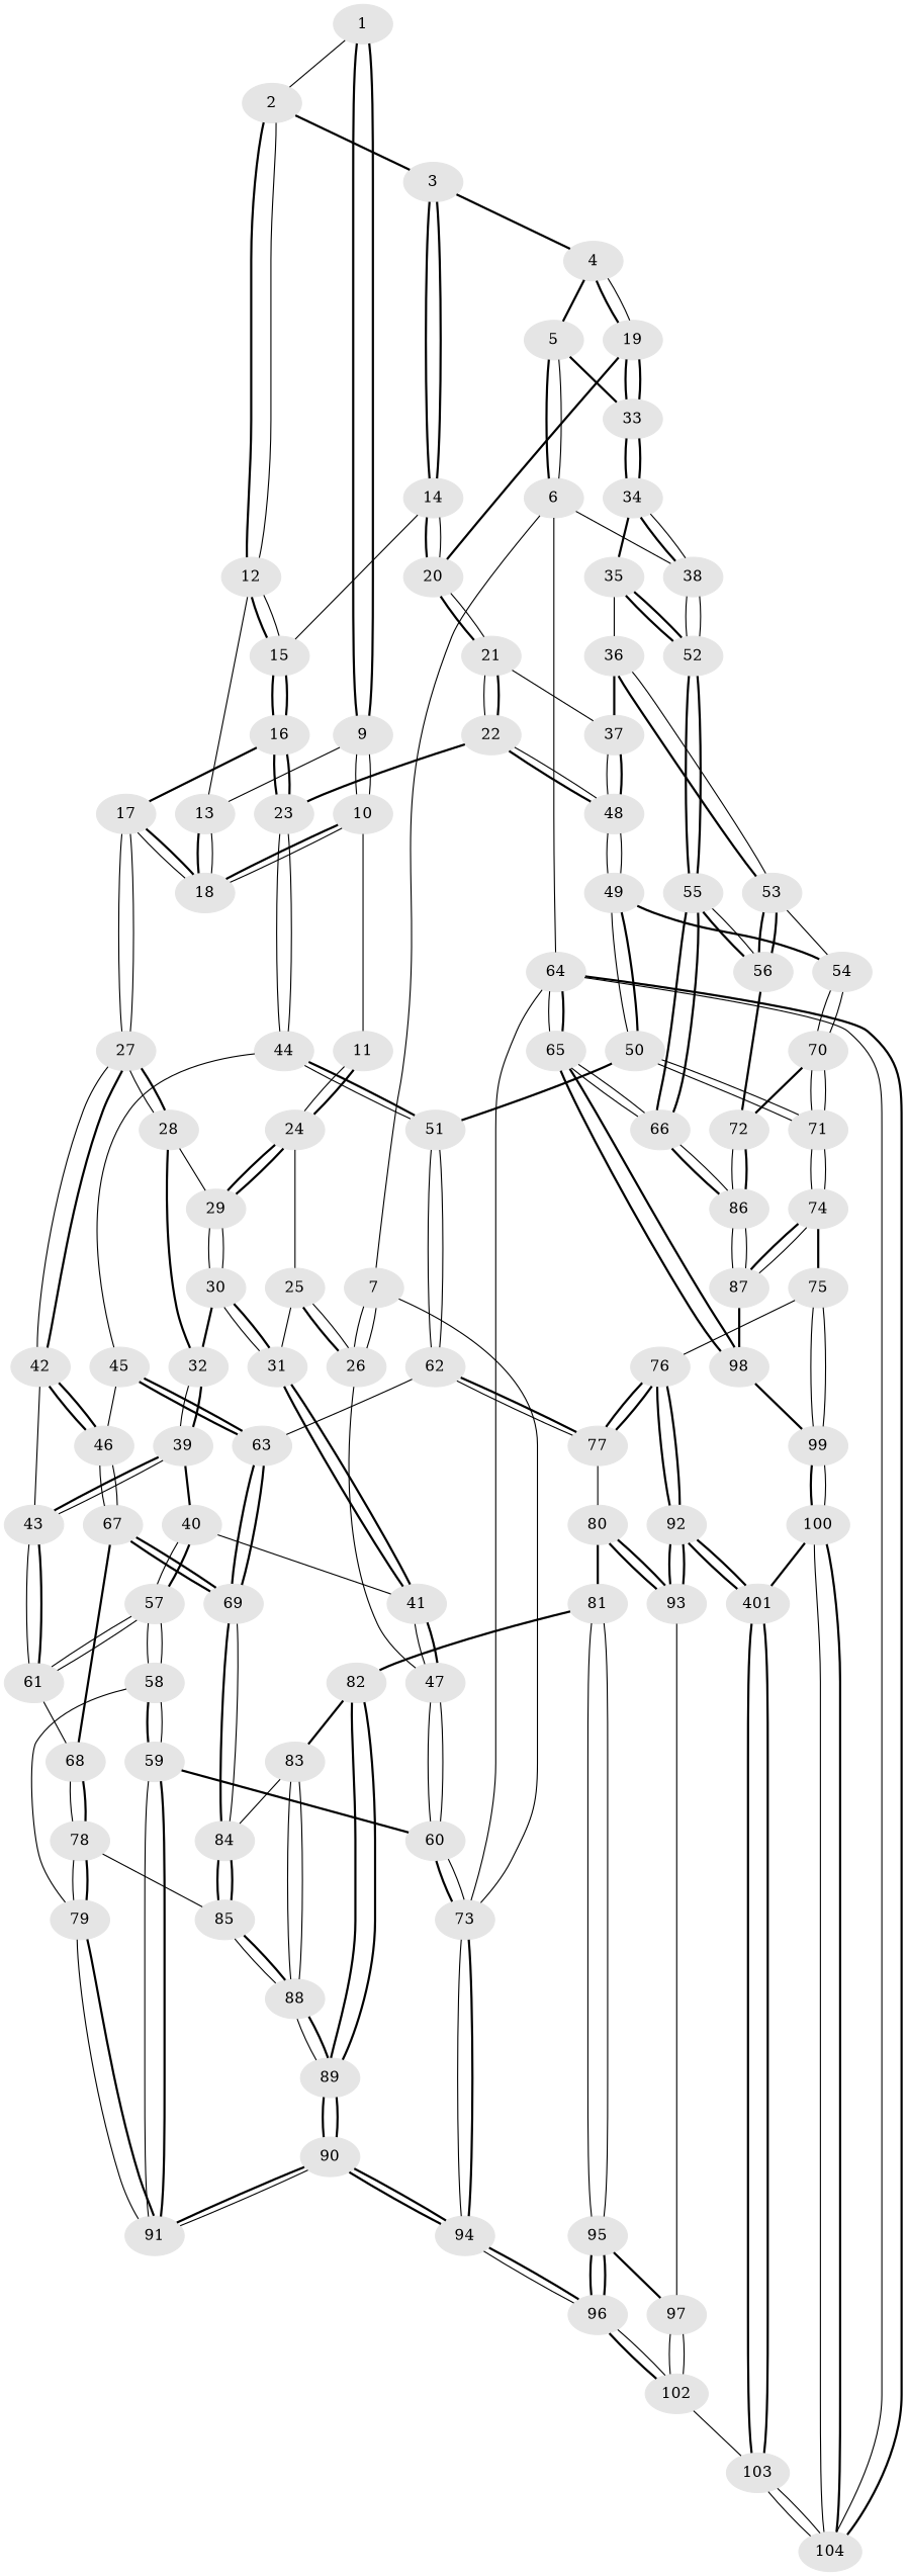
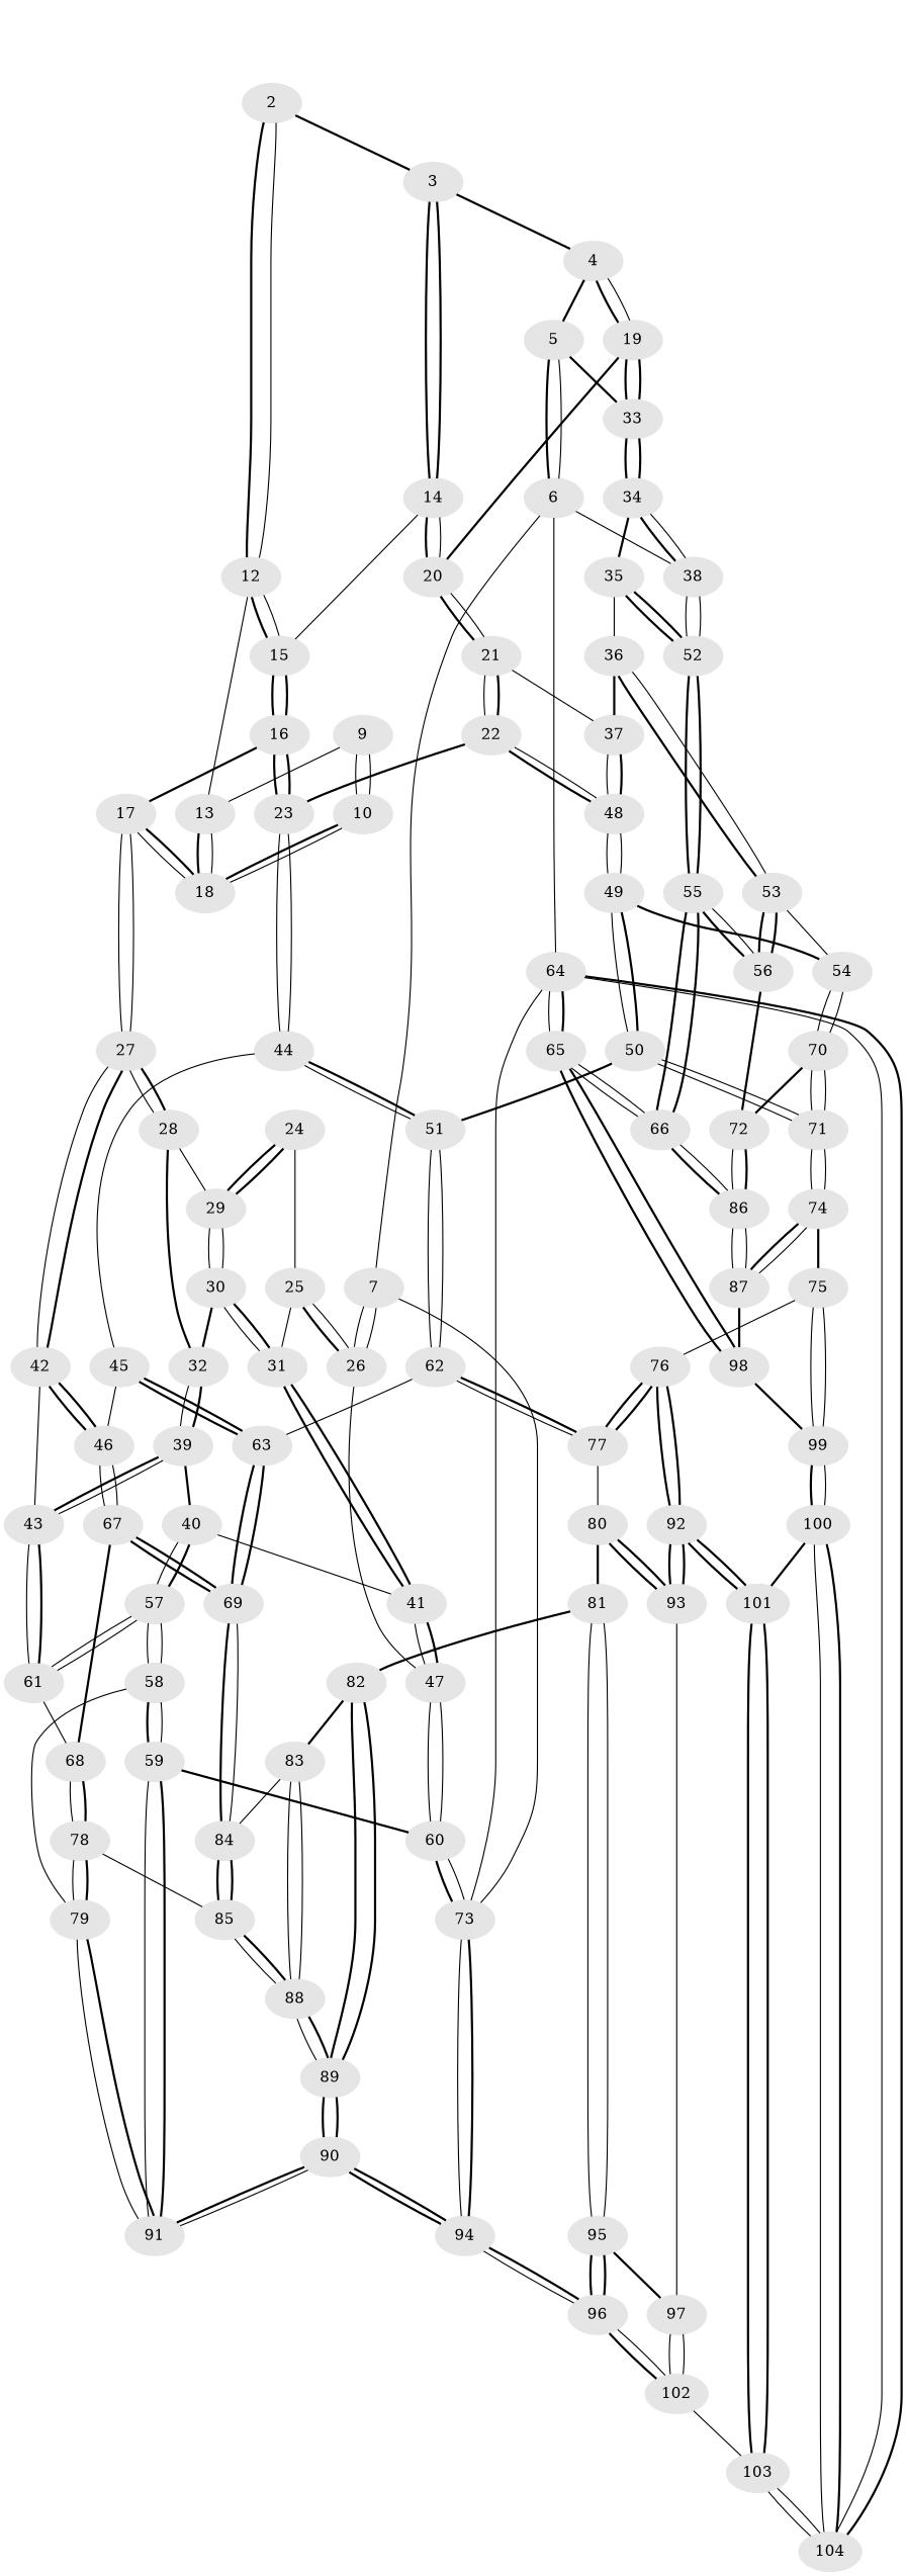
  graph {
    node [color=gray90 style=filled]
    edge [style=bold]
-   1
    2
    9
    3
    12
    10
    13
    4
    14
    15
    5
    19
    20
    6
    33
    7
    38
    64
    34
    26
    73
    52
    65
    104
    47
    94
-   11
    24
    18
    25
    29
    16
    21
    17
    23
    27
    44
    28
    42
    22
    37
    48
    49
    45
    51
    31
    30
    41
    60
    32
    43
    46
    39
    40
    35
    36
    53
    55
    54
    56
    57
    61
    58
    67
    68
    63
    62
    69
    50
    71
    70
    74
    77
    66
    72
    86
    59
    79
    91
    78
    80
    84
    98
    99
    87
    85
    75
    96
    76
    92
    100
    93
-   101 [label=401]
+   101
    81
    88
    82
    95
    97
    83
    89
    90
    103
    102
-   1 -- 2 [style=solid]
-   1 -- 9
-   1 -- 9
    2 -- 3
    2 -- 12
    2 -- 12 [style=solid]
    9 -- 10 [style=solid]
    9 -- 10 [style=solid]
    9 -- 13 [style=solid]
    3 -- 4
    3 -- 14
    3 -- 14
    12 -- 13 [style=solid]
    12 -- 15
    12 -- 15 [style=solid]
-   10 -- 11 [style=solid]
    10 -- 18
    10 -- 18 [style=solid]
    13 -- 18
    13 -- 18 [style=solid]
    4 -- 5
    4 -- 19
    4 -- 19 [style=solid]
    14 -- 15 [style=solid]
    14 -- 20
    14 -- 20 [style=solid]
    15 -- 16
    15 -- 16
    5 -- 6
    5 -- 6 [style=solid]
    5 -- 33
    19 -- 20
    19 -- 33
    19 -- 33
    20 -- 21
    20 -- 21 [style=solid]
    6 -- 7 [style=solid]
    6 -- 38 [style=solid]
    6 -- 64 [style=solid]
    33 -- 34
    33 -- 34
    7 -- 26 [style=solid]
    7 -- 26 [style=solid]
    7 -- 73 [style=solid]
    38 -- 52 [style=solid]
    38 -- 52 [style=solid]
    64 -- 73 [style=solid]
    64 -- 65 [style=solid]
    64 -- 65
    64 -- 104 [style=solid]
    64 -- 104
    34 -- 38
    34 -- 38 [style=solid]
    34 -- 35
    26 -- 47 [style=solid]
    73 -- 94 [style=solid]
    73 -- 94
    52 -- 55
    52 -- 55
    65 -- 66 [style=solid]
    65 -- 66 [style=solid]
    65 -- 98
    65 -- 98
    47 -- 60 [style=solid]
    47 -- 60 [style=solid]
    94 -- 96 [style=solid]
    94 -- 96
-   11 -- 24 [style=solid]
-   11 -- 24
    24 -- 25 [style=solid]
    24 -- 29
    24 -- 29
    25 -- 26
    25 -- 26 [style=solid]
    25 -- 31 [style=solid]
    29 -- 30 [style=solid]
    29 -- 30 [style=solid]
    16 -- 17
    16 -- 23
    16 -- 23
    21 -- 22 [style=solid]
    21 -- 22
    21 -- 37 [style=solid]
    17 -- 18 [style=solid]
    17 -- 18
    17 -- 27 [style=solid]
    17 -- 27 [style=solid]
    23 -- 44 [style=solid]
    23 -- 44 [style=solid]
    27 -- 28 [style=solid]
    27 -- 28
    27 -- 42 [style=solid]
    27 -- 42
    44 -- 45 [style=solid]
    44 -- 51 [style=solid]
    44 -- 51
    28 -- 29 [style=solid]
    28 -- 32
    42 -- 43 [style=solid]
    42 -- 46
    42 -- 46
    22 -- 23
    22 -- 48
    22 -- 48 [style=solid]
    37 -- 48 [style=solid]
    37 -- 48
    48 -- 49 [style=solid]
    48 -- 49 [style=solid]
    49 -- 54
    49 -- 50 [style=solid]
    49 -- 50
    45 -- 46 [style=solid]
    45 -- 63
    45 -- 63
    51 -- 62 [style=solid]
    51 -- 62 [style=solid]
    31 -- 41
    31 -- 41
    30 -- 31 [style=solid]
    30 -- 31
    30 -- 32
    41 -- 47 [style=solid]
    41 -- 47
    60 -- 73
    60 -- 73 [style=solid]
    32 -- 39 [style=solid]
    32 -- 39
    43 -- 61 [style=solid]
    43 -- 61
    46 -- 67 [style=solid]
    46 -- 67 [style=solid]
    39 -- 43
    39 -- 43 [style=solid]
    39 -- 40
    40 -- 41 [style=solid]
    40 -- 57 [style=solid]
    40 -- 57
    35 -- 52
    35 -- 52
    35 -- 36 [style=solid]
    36 -- 37
    36 -- 53
    36 -- 53 [style=solid]
    53 -- 54 [style=solid]
    53 -- 56
    53 -- 56
    55 -- 56
    55 -- 56 [style=solid]
    55 -- 66
    55 -- 66
    54 -- 70 [style=solid]
    54 -- 70 [style=solid]
    56 -- 72
    57 -- 61 [style=solid]
    57 -- 61 [style=solid]
    57 -- 58 [style=solid]
    57 -- 58 [style=solid]
    61 -- 68 [style=solid]
    58 -- 59
    58 -- 59 [style=solid]
    58 -- 79 [style=solid]
    67 -- 68
    67 -- 69
    67 -- 69
    68 -- 78 [style=solid]
    68 -- 78
    63 -- 69
    63 -- 69
    62 -- 63 [style=solid]
    62 -- 77 [style=solid]
    62 -- 77
    69 -- 84
    69 -- 84 [style=solid]
    50 -- 51
    50 -- 71 [style=solid]
    50 -- 71 [style=solid]
    71 -- 74 [style=solid]
    71 -- 74 [style=solid]
    70 -- 71 [style=solid]
    70 -- 71 [style=solid]
    70 -- 72
    74 -- 87
    74 -- 87 [style=solid]
    74 -- 75
    77 -- 80 [style=solid]
    66 -- 86
    66 -- 86 [style=solid]
    72 -- 86 [style=solid]
    72 -- 86
    86 -- 87 [style=solid]
    86 -- 87 [style=solid]
    59 -- 60
    59 -- 91 [style=solid]
    59 -- 91
    79 -- 91 [style=solid]
    79 -- 91
    78 -- 79 [style=solid]
    78 -- 79
    78 -- 85 [style=solid]
    80 -- 93
    80 -- 93
    80 -- 81
    84 -- 85
    84 -- 85
    98 -- 99
    99 -- 100
    99 -- 100 [style=solid]
    87 -- 98
    85 -- 88 [style=solid]
    85 -- 88
    75 -- 99 [style=solid]
    75 -- 99 [style=solid]
    75 -- 76 [style=solid]
    96 -- 102
    96 -- 102 [style=solid]
    76 -- 77
    76 -- 77
    76 -- 92
    76 -- 92
    92 -- 93
    92 -- 93
    92 -- 101
    92 -- 101
    100 -- 104 [style=solid]
    100 -- 104
    100 -- 101
    93 -- 97 [style=solid]
    101 -- 103
    101 -- 103
    81 -- 82
    81 -- 95 [style=solid]
    81 -- 95 [style=solid]
    88 -- 89 [style=solid]
    88 -- 89
    82 -- 83
    82 -- 89
    82 -- 89
    95 -- 96
    95 -- 96
    95 -- 97
    97 -- 102 [style=solid]
    97 -- 102 [style=solid]
    83 -- 84 [style=solid]
    83 -- 88 [style=solid]
    83 -- 88 [style=solid]
    89 -- 90
    89 -- 90
    90 -- 94
    90 -- 94
    90 -- 91
    90 -- 91 [style=solid]
    103 -- 104 [style=solid]
    103 -- 104 [style=solid]
    102 -- 103 [style=solid]
  }
